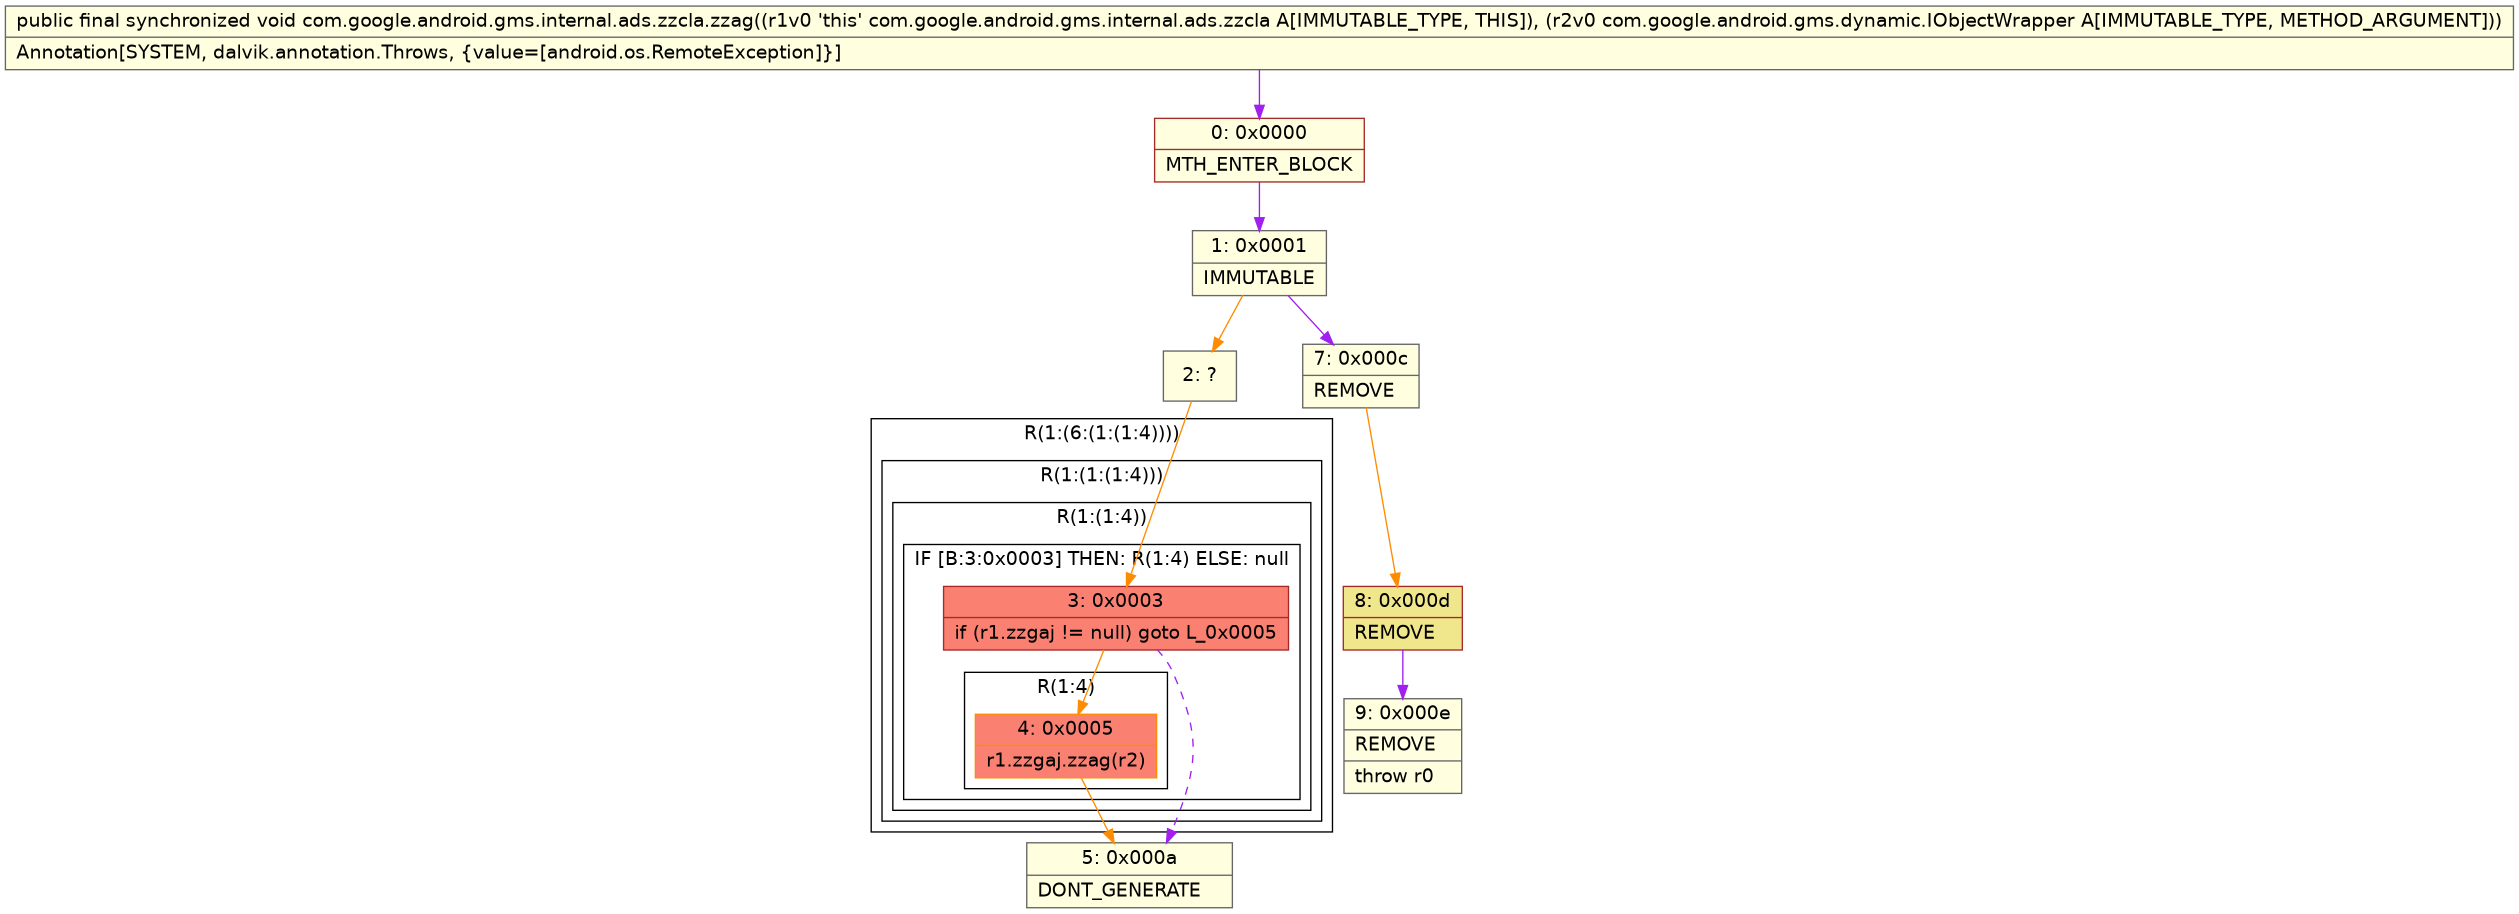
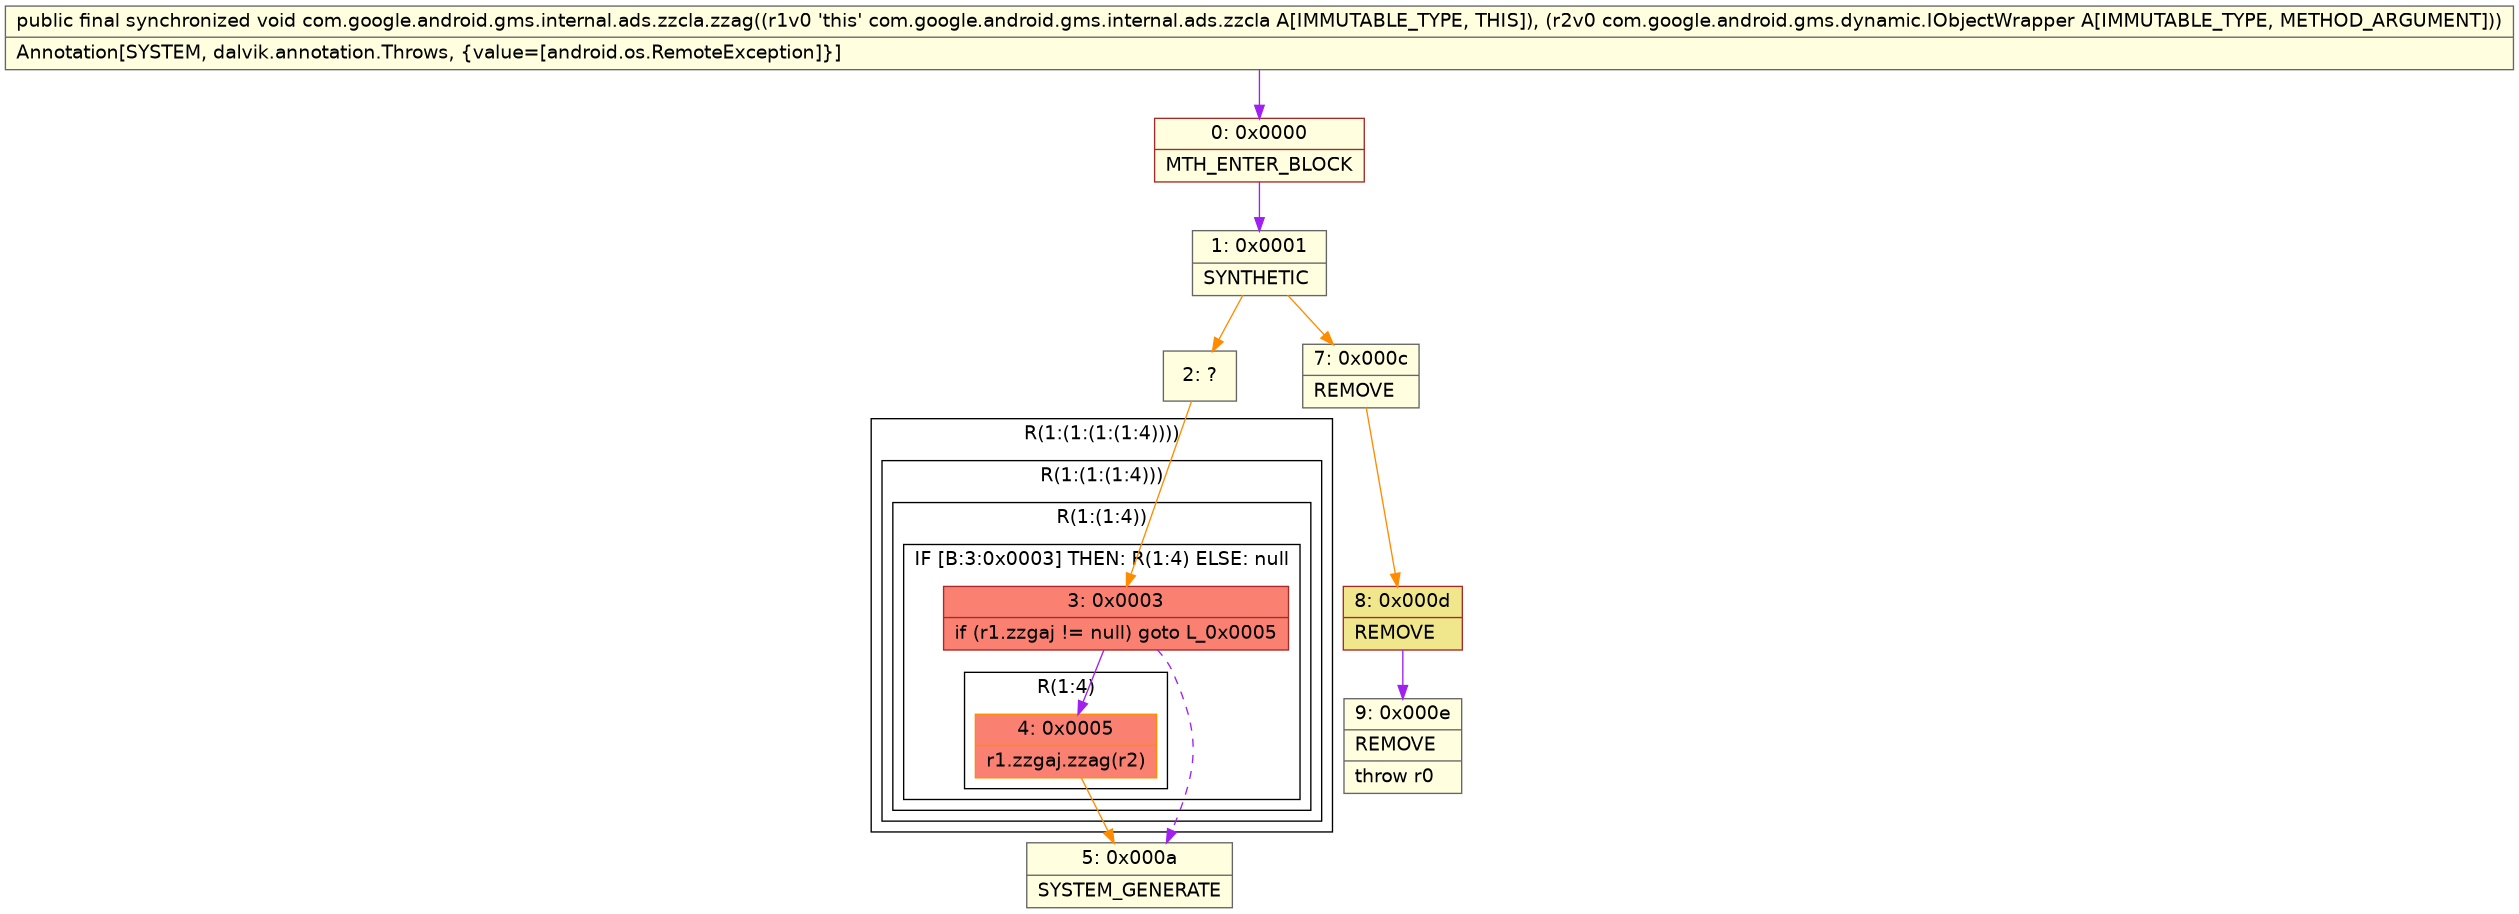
  digraph {
    fontname="DejaVu Sans"
    node [color=gray40 fillcolor=lightyellow fontname="DejaVu Sans" shape=record style=filled]
    edge [color=darkorange fontname="DejaVu Sans"]
    n1 [color=darkorange fillcolor=salmon label="{4\:\ 0x0005|r1.zzgaj.zzag(r2)\l}"]
    n2 [color=brown fillcolor=salmon label="{3\:\ 0x0003|if (r1.zzgaj != null) goto L_0x0005\l}"]
-   n3 [label="{5\:\ 0x000a|DONT_GENERATE\l}"]
+   n3 [label="{5\:\ 0x000a|SYSTEM_GENERATE\l}"]
    n4 [color=brown label="{0\:\ 0x0000|MTH_ENTER_BLOCK\l}"]
-   n5 [label="{1\:\ 0x0001|IMMUTABLE\l}"]
+   n5 [label="{1\:\ 0x0001|SYNTHETIC\l}"]
    n6 [label="{2\:\ ?}"]
    n7 [label="{7\:\ 0x000c|REMOVE\l}"]
    n8 [color=brown fillcolor=khaki label="{8\:\ 0x000d|REMOVE\l}"]
    n9 [label="{9\:\ 0x000e|REMOVE\l|throw r0\l}"]
    n10 [label="{public final synchronized void com.google.android.gms.internal.ads.zzcla.zzag((r1v0 'this' com.google.android.gms.internal.ads.zzcla A[IMMUTABLE_TYPE, THIS]), (r2v0 com.google.android.gms.dynamic.IObjectWrapper A[IMMUTABLE_TYPE, METHOD_ARGUMENT]))  | Annotation[SYSTEM, dalvik.annotation.Throws, \{value=[android.os.RemoteException]\}]\l}"]
    subgraph cluster_1 {
-     label="R(1:(6:(1:(1:4))))"
+     label="R(1:(1:(1:(1:4))))"
      subgraph cluster_2 {
        label="R(1:(1:(1:4)))"
        subgraph cluster_3 {
          label="R(1:(1:4))"
          subgraph cluster_4 {
            label="IF [B:3:0x0003] THEN: R(1:4) ELSE: null"
            n2
            subgraph cluster_5 {
              label="R(1:4)"
              n1
            }
          }
        }
      }
    }
    n1 -> n3
-   n2 -> n1
+   n2 -> n1 [color=purple]
    n2 -> n3 [color=purple style=dashed]
    n4 -> n5 [color=purple]
    n5 -> n6
-   n5 -> n7 [color=purple]
+   n5 -> n7
    n6 -> n2
    n7 -> n8
    n8 -> n9 [color=purple]
    n10 -> n4 [color=purple]
  }
